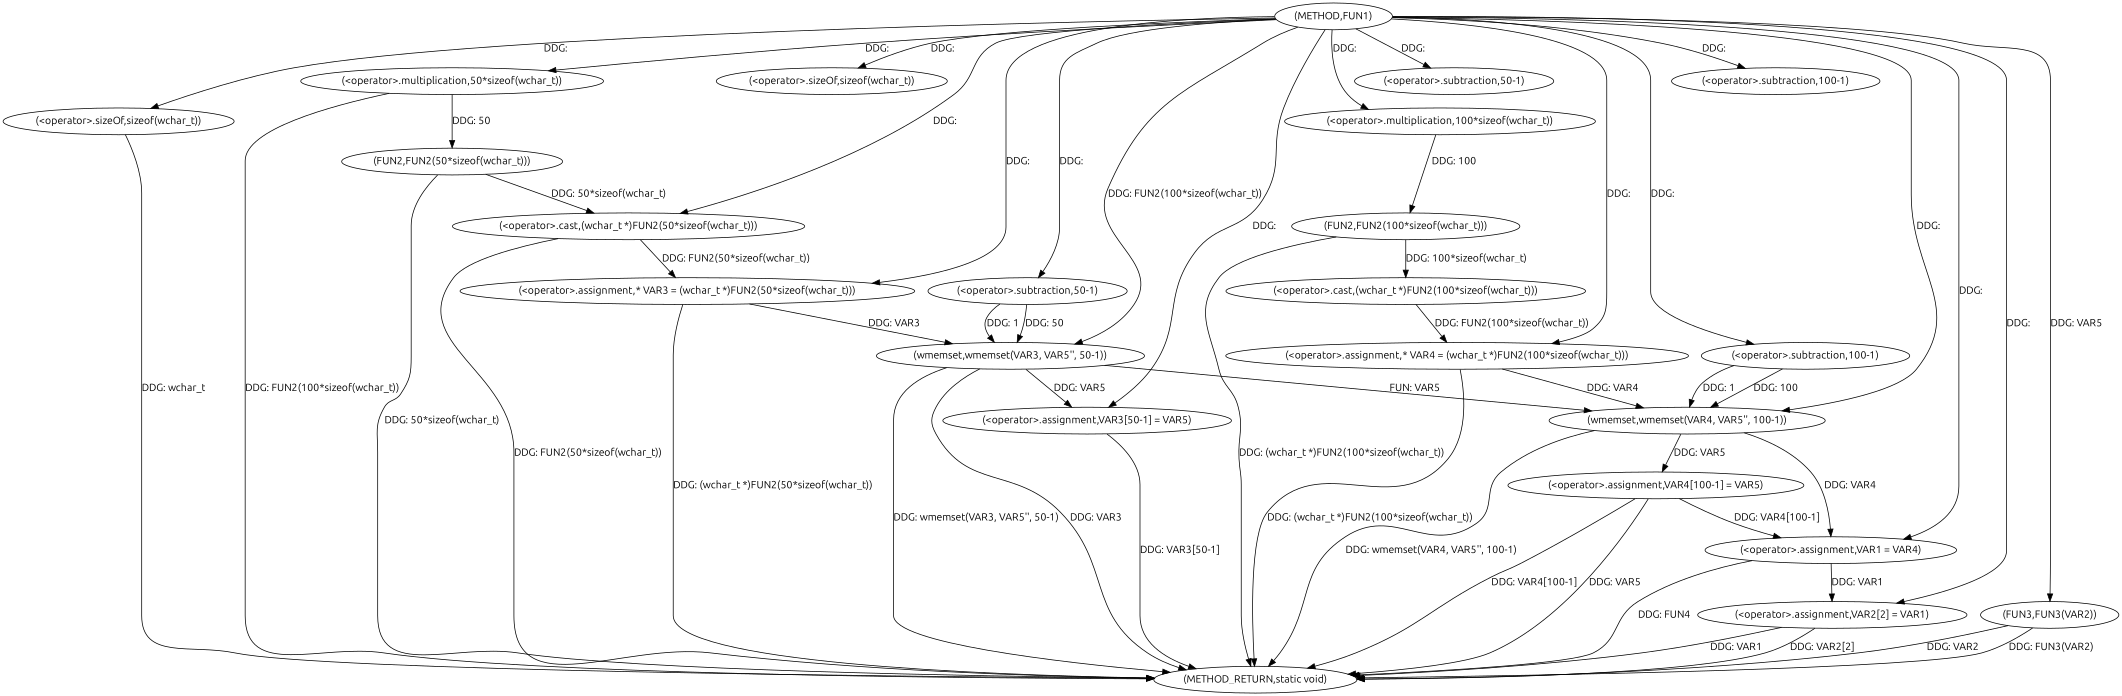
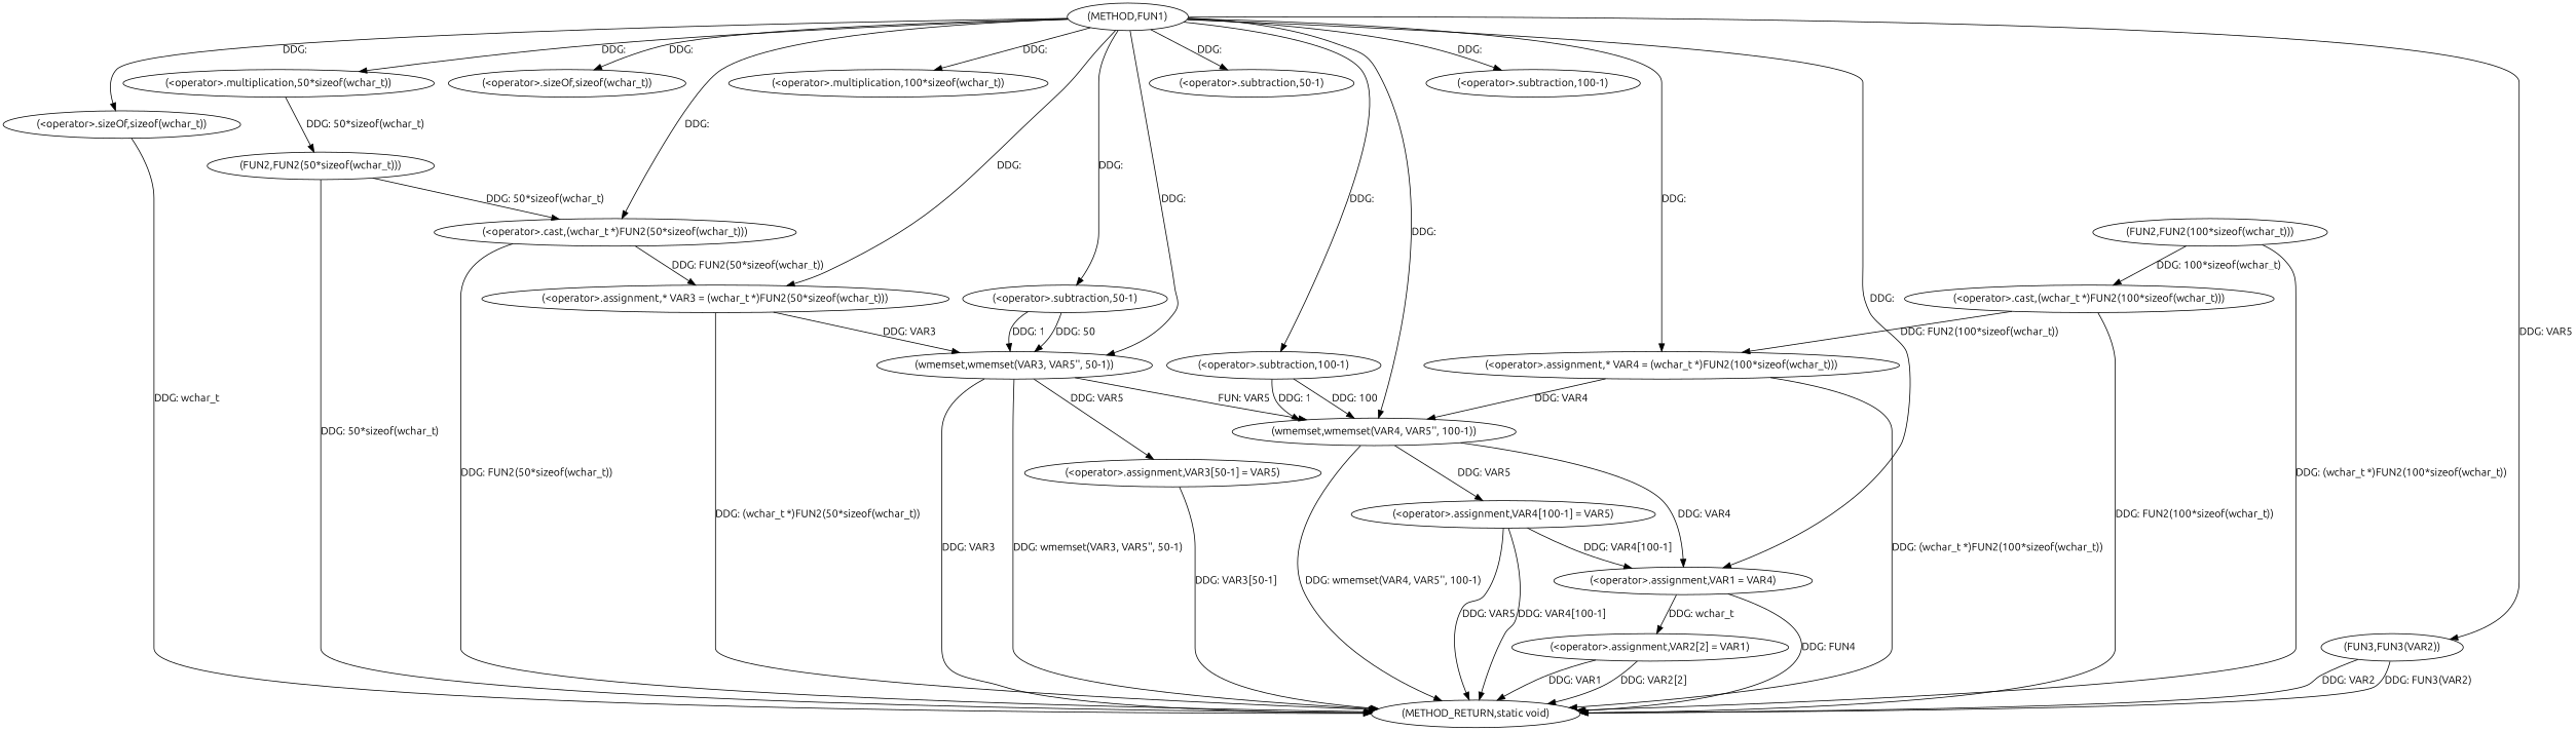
  digraph {
    fontname=Ubuntu
    node [fontname=Ubuntu]
    edge [fontname=Ubuntu]
    n1 [label="(METHOD,FUN1)"]
    n2 [label="(<operator>.assignment,* VAR3 = (wchar_t *)FUN2(50*sizeof(wchar_t)))"]
    n3 [label="(<operator>.multiplication,50*sizeof(wchar_t))"]
    n4 [label="(<operator>.sizeOf,sizeof(wchar_t))"]
    n5 [label="(<operator>.assignment,* VAR4 = (wchar_t *)FUN2(100*sizeof(wchar_t)))"]
    n6 [label="(<operator>.multiplication,100*sizeof(wchar_t))"]
    n7 [label="(<operator>.sizeOf,sizeof(wchar_t))"]
    n8 [label="(wmemset,wmemset(VAR3, VAR5'', 50-1))"]
    n9 [label="(<operator>.subtraction,50-1)"]
    n10 [label="(<operator>.assignment,VAR3[50-1] = VAR5)"]
    n11 [label="(<operator>.subtraction,50-1)"]
    n12 [label="(wmemset,wmemset(VAR4, VAR5'', 100-1))"]
    n13 [label="(<operator>.subtraction,100-1)"]
    n14 [label="(<operator>.subtraction,100-1)"]
    n15 [label="(<operator>.assignment,VAR1 = VAR4)"]
    n16 [label="(<operator>.assignment,VAR2[2] = VAR1)"]
    n17 [label="(FUN3,FUN3(VAR2))"]
    n18 [label="(<operator>.cast,(wchar_t *)FUN2(50*sizeof(wchar_t)))"]
    n19 [label="(METHOD_RETURN,static void)"]
    n20 [label="(FUN2,FUN2(50*sizeof(wchar_t)))"]
    n21 [label="(FUN2,FUN2(100*sizeof(wchar_t)))"]
    n22 [label="(<operator>.assignment,VAR4[100-1] = VAR5)"]
    n23 [label="(<operator>.cast,(wchar_t *)FUN2(100*sizeof(wchar_t)))"]
    n1 -> n2 [label="DDG: "]
    n1 -> n3 [label="DDG: "]
    n1 -> n4 [label="DDG: "]
    n1 -> n5 [label="DDG: "]
    n1 -> n6 [label="DDG: "]
    n1 -> n7 [label="DDG: "]
-   n1 -> n8 [label="DDG: FUN2(100*sizeof(wchar_t))"]
+   n1 -> n8 [label="DDG: "]
    n1 -> n9 [label="DDG: "]
-   n1 -> n10 [label="DDG: "]
    n1 -> n11 [label="DDG: "]
    n1 -> n12 [label="DDG: "]
    n1 -> n13 [label="DDG: "]
    n1 -> n14 [label="DDG: "]
    n1 -> n15 [label="DDG: "]
-   n1 -> n16 [label="DDG: "]
    n1 -> n17 [label="DDG: VAR5"]
    n1 -> n18 [label="DDG: "]
    n2 -> n8 [label="DDG: VAR3"]
    n2 -> n19 [label="DDG: (wchar_t *)FUN2(50*sizeof(wchar_t))"]
-   n3 -> n20 [label="DDG: 50"]
+   n3 -> n20 [label="DDG: 50*sizeof(wchar_t)"]
    n5 -> n12 [label="DDG: VAR4"]
    n5 -> n19 [label="DDG: (wchar_t *)FUN2(100*sizeof(wchar_t))"]
-   n6 -> n21 [label="DDG: 100"]
    n7 -> n19 [label="DDG: wchar_t"]
    n8 -> n10 [label="DDG: VAR5"]
    n8 -> n12 [label="FUN: VAR5"]
    n8 -> n19 [label="DDG: VAR3"]
    n8 -> n19 [label="DDG: wmemset(VAR3, VAR5'', 50-1)"]
    n9 -> n8 [label="DDG: 50"]
    n9 -> n8 [label="DDG: 1"]
    n10 -> n19 [label="DDG: VAR3[50-1]"]
    n12 -> n15 [label="DDG: VAR4"]
    n12 -> n19 [label="DDG: wmemset(VAR4, VAR5'', 100-1)"]
    n12 -> n22 [label="DDG: VAR5"]
    n13 -> n12 [label="DDG: 100"]
    n13 -> n12 [label="DDG: 1"]
-   n15 -> n16 [label="DDG: VAR1"]
+   n15 -> n16 [label="DDG: wchar_t"]
    n15 -> n19 [label="DDG: FUN4"]
    n16 -> n19 [label="DDG: VAR1"]
    n16 -> n19 [label="DDG: VAR2[2]"]
    n17 -> n19 [label="DDG: VAR2"]
    n17 -> n19 [label="DDG: FUN3(VAR2)"]
    n18 -> n2 [label="DDG: FUN2(50*sizeof(wchar_t))"]
    n18 -> n19 [label="DDG: FUN2(50*sizeof(wchar_t))"]
    n20 -> n18 [label="DDG: 50*sizeof(wchar_t)"]
    n20 -> n19 [label="DDG: 50*sizeof(wchar_t)"]
    n21 -> n19 [label="DDG: (wchar_t *)FUN2(100*sizeof(wchar_t))"]
    n21 -> n23 [label="DDG: 100*sizeof(wchar_t)"]
    n22 -> n15 [label="DDG: VAR4[100-1]"]
    n22 -> n19 [label="DDG: VAR5"]
    n22 -> n19 [label="DDG: VAR4[100-1]"]
    n23 -> n5 [label="DDG: FUN2(100*sizeof(wchar_t))"]
-   n3 -> n19 [label="DDG: FUN2(100*sizeof(wchar_t))"]
+   n23 -> n19 [label="DDG: FUN2(100*sizeof(wchar_t))"]
  }
